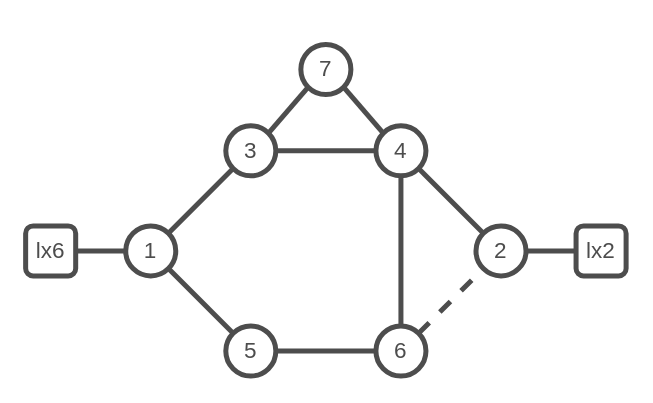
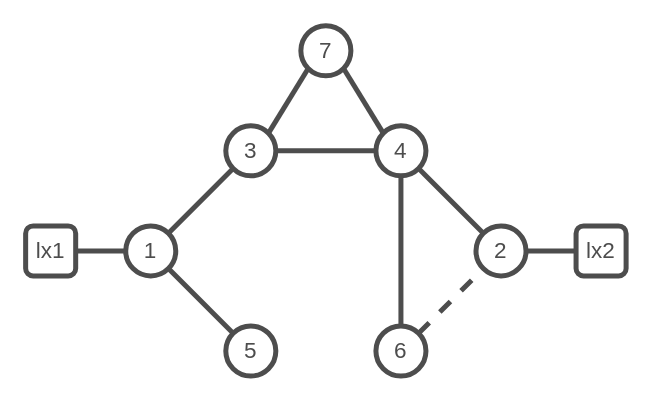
  <mxCell id="0" />
  <mxCell id="1" parent="0" />
  <mxCell id="2" style="rounded=0;orthogonalLoop=1;jettySize=auto;html=1;exitX=1;exitY=0;exitDx=0;exitDy=0;entryX=0;entryY=1;entryDx=0;entryDy=0;fontSize=18;fontColor=#4D4D4D;endArrow=none;endFill=0;strokeColor=#4D4D4D;strokeWidth=4;" parent="1" source="3" target="5" edge="1"><mxGeometry relative="1" as="geometry" /></mxCell>
  <mxCell id="3" value="&lt;font color=&quot;#4d4d4d&quot; style=&quot;font-size: 18px;&quot;&gt;1&lt;/font&gt;" style="ellipse;whiteSpace=wrap;html=1;aspect=fixed;strokeWidth=4;shadow=0;gradientColor=default;fillColor=none;strokeColor=#4D4D4D;" parent="1" vertex="1"><mxGeometry x="100" y="180" width="40" height="40" as="geometry" /></mxCell>
  <mxCell id="4" style="edgeStyle=none;rounded=0;orthogonalLoop=1;jettySize=auto;html=1;exitX=1;exitY=0;exitDx=0;exitDy=0;entryX=0;entryY=1;entryDx=0;entryDy=0;strokeColor=#4D4D4D;strokeWidth=4;fontSize=18;fontColor=#4D4D4D;endArrow=none;endFill=0;" parent="1" source="5" target="13" edge="1"><mxGeometry relative="1" as="geometry" /></mxCell>
  <mxCell id="5" value="&lt;font color=&quot;#4d4d4d&quot; style=&quot;font-size: 18px;&quot;&gt;3&lt;/font&gt;" style="ellipse;whiteSpace=wrap;html=1;aspect=fixed;strokeWidth=4;shadow=0;gradientColor=default;fillColor=none;strokeColor=#4D4D4D;" parent="1" vertex="1"><mxGeometry x="180" y="100" width="40" height="40" as="geometry" /></mxCell>
  <mxCell id="6" value="&lt;font color=&quot;#4d4d4d&quot; style=&quot;font-size: 18px;&quot;&gt;4&lt;/font&gt;" style="ellipse;whiteSpace=wrap;html=1;aspect=fixed;strokeWidth=4;shadow=0;gradientColor=default;fillColor=none;strokeColor=#4D4D4D;" parent="1" vertex="1"><mxGeometry x="300" y="100" width="40" height="40" as="geometry" /></mxCell>
  <mxCell id="7" value="&lt;font color=&quot;#4d4d4d&quot; style=&quot;font-size: 18px;&quot;&gt;5&lt;/font&gt;" style="ellipse;whiteSpace=wrap;html=1;aspect=fixed;strokeWidth=4;shadow=0;gradientColor=default;fillColor=none;strokeColor=#4D4D4D;" parent="1" vertex="1"><mxGeometry x="180" y="260" width="40" height="40" as="geometry" /></mxCell>
  <mxCell id="8" value="&lt;font color=&quot;#4d4d4d&quot; style=&quot;font-size: 18px;&quot;&gt;6&lt;/font&gt;" style="ellipse;whiteSpace=wrap;html=1;aspect=fixed;strokeWidth=4;shadow=0;gradientColor=default;fillColor=none;strokeColor=#4D4D4D;" parent="1" vertex="1"><mxGeometry x="300" y="260" width="40" height="40" as="geometry" /></mxCell>
  <mxCell id="9" style="edgeStyle=none;rounded=0;orthogonalLoop=1;jettySize=auto;html=1;exitX=1;exitY=0.5;exitDx=0;exitDy=0;strokeColor=#4D4D4D;strokeWidth=4;fontSize=18;fontColor=#4D4D4D;endArrow=none;endFill=0;" parent="1" source="10" target="21" edge="1"><mxGeometry relative="1" as="geometry" /></mxCell>
  <mxCell id="10" value="&lt;font color=&quot;#4d4d4d&quot; style=&quot;font-size: 18px;&quot;&gt;2&lt;/font&gt;" style="ellipse;whiteSpace=wrap;html=1;aspect=fixed;strokeWidth=4;shadow=0;gradientColor=default;fillColor=none;strokeColor=#4D4D4D;" parent="1" vertex="1"><mxGeometry x="380" y="180" width="40" height="40" as="geometry" /></mxCell>
  <mxCell id="11" style="rounded=0;orthogonalLoop=1;jettySize=auto;html=1;exitX=0;exitY=0.5;exitDx=0;exitDy=0;entryX=1;entryY=0.5;entryDx=0;entryDy=0;fontSize=18;fontColor=#4D4D4D;endArrow=none;endFill=0;strokeColor=#4D4D4D;strokeWidth=4;" parent="1" source="6" target="5" edge="1"><mxGeometry relative="1" as="geometry"><mxPoint x="144.142" y="195.858" as="sourcePoint" /><mxPoint x="195.858" y="144.142" as="targetPoint" /></mxGeometry></mxCell>
  <mxCell id="12" style="edgeStyle=none;rounded=0;orthogonalLoop=1;jettySize=auto;html=1;exitX=1;exitY=1;exitDx=0;exitDy=0;entryX=0;entryY=0;entryDx=0;entryDy=0;strokeColor=#4D4D4D;strokeWidth=4;fontSize=18;fontColor=#4D4D4D;endArrow=none;endFill=0;" parent="1" source="13" target="6" edge="1"><mxGeometry relative="1" as="geometry" /></mxCell>
- <mxCell id="13" value="&lt;font color=&quot;#4d4d4d&quot; style=&quot;font-size: 18px;&quot;&gt;7&lt;/font&gt;" style="ellipse;whiteSpace=wrap;html=1;aspect=fixed;strokeWidth=4;shadow=0;gradientColor=default;fillColor=none;strokeColor=#4D4D4D;" parent="1" vertex="1"><mxGeometry x="240" y="35" width="40" height="40" as="geometry" /></mxCell>
+ <mxCell id="13" value="&lt;font color=&quot;#4d4d4d&quot; style=&quot;font-size: 18px;&quot;&gt;7&lt;/font&gt;" style="ellipse;whiteSpace=wrap;html=1;aspect=fixed;strokeWidth=4;shadow=0;gradientColor=default;fillColor=none;strokeColor=#4D4D4D;" parent="1" vertex="1"><mxGeometry x="240" y="20" width="40" height="40" as="geometry" /></mxCell>
  <mxCell id="14" style="edgeStyle=none;rounded=0;orthogonalLoop=1;jettySize=auto;html=1;exitX=1;exitY=0.5;exitDx=0;exitDy=0;entryX=0;entryY=0.5;entryDx=0;entryDy=0;strokeColor=#4D4D4D;strokeWidth=4;fontSize=18;fontColor=#4D4D4D;endArrow=none;endFill=0;" parent="1" source="15" target="3" edge="1"><mxGeometry relative="1" as="geometry" /></mxCell>
- <mxCell id="15" value="lx6" style="rounded=1;whiteSpace=wrap;html=1;shadow=0;strokeColor=#4D4D4D;strokeWidth=4;fontSize=18;fontColor=#4D4D4D;fillColor=none;gradientColor=default;" parent="1" vertex="1"><mxGeometry x="20" y="180" width="40" height="40" as="geometry" /></mxCell>
+ <mxCell id="15" value="lx1" style="rounded=1;whiteSpace=wrap;html=1;shadow=0;strokeColor=#4D4D4D;strokeWidth=4;fontSize=18;fontColor=#4D4D4D;fillColor=none;gradientColor=default;" parent="1" vertex="1"><mxGeometry x="20" y="180" width="40" height="40" as="geometry" /></mxCell>
  <mxCell id="16" style="rounded=0;orthogonalLoop=1;jettySize=auto;html=1;exitX=0;exitY=0;exitDx=0;exitDy=0;entryX=1;entryY=1;entryDx=0;entryDy=0;fontSize=18;fontColor=#4D4D4D;endArrow=none;endFill=0;strokeColor=#4D4D4D;strokeWidth=4;" parent="1" source="7" target="3" edge="1"><mxGeometry relative="1" as="geometry"><mxPoint x="310" y="130" as="sourcePoint" /><mxPoint x="230" y="130" as="targetPoint" /></mxGeometry></mxCell>
- <mxCell id="17" style="rounded=0;orthogonalLoop=1;jettySize=auto;html=1;entryX=0;entryY=0.5;entryDx=0;entryDy=0;fontSize=18;fontColor=#4D4D4D;endArrow=none;endFill=0;strokeColor=#4D4D4D;strokeWidth=4;exitX=1;exitY=0.5;exitDx=0;exitDy=0;" parent="1" source="7" target="8" edge="1"><mxGeometry relative="1" as="geometry"><mxPoint x="230" y="250" as="sourcePoint" /><mxPoint x="144.142" y="224.142" as="targetPoint" /></mxGeometry></mxCell>
  <mxCell id="18" style="rounded=0;orthogonalLoop=1;jettySize=auto;html=1;entryX=0.5;entryY=1;entryDx=0;entryDy=0;fontSize=18;fontColor=#4D4D4D;endArrow=none;endFill=0;strokeColor=#4D4D4D;strokeWidth=4;" parent="1" source="8" target="6" edge="1"><mxGeometry relative="1" as="geometry"><mxPoint x="230" y="290" as="sourcePoint" /><mxPoint x="310" y="290" as="targetPoint" /></mxGeometry></mxCell>
  <mxCell id="19" style="rounded=0;orthogonalLoop=1;jettySize=auto;html=1;entryX=1;entryY=1;entryDx=0;entryDy=0;fontSize=18;fontColor=#4D4D4D;endArrow=none;endFill=0;strokeColor=#4D4D4D;strokeWidth=4;exitX=0;exitY=0;exitDx=0;exitDy=0;" parent="1" source="10" target="6" edge="1"><mxGeometry relative="1" as="geometry"><mxPoint x="330" y="270" as="sourcePoint" /><mxPoint x="330" y="150" as="targetPoint" /></mxGeometry></mxCell>
  <mxCell id="20" style="rounded=0;orthogonalLoop=1;jettySize=auto;html=1;entryX=0;entryY=1;entryDx=0;entryDy=0;fontSize=18;fontColor=#4D4D4D;endArrow=none;endFill=0;strokeColor=#4D4D4D;strokeWidth=4;exitX=1;exitY=0;exitDx=0;exitDy=0;dashed=1;" parent="1" source="8" target="10" edge="1"><mxGeometry relative="1" as="geometry"><mxPoint x="390" y="280" as="sourcePoint" /><mxPoint x="350" y="130" as="targetPoint" /></mxGeometry></mxCell>
  <mxCell id="21" value="lx2" style="rounded=1;whiteSpace=wrap;html=1;shadow=0;strokeColor=#4D4D4D;strokeWidth=4;fontSize=18;fontColor=#4D4D4D;fillColor=none;gradientColor=default;" parent="1" vertex="1"><mxGeometry x="460" y="180" width="40" height="40" as="geometry" /></mxCell>
